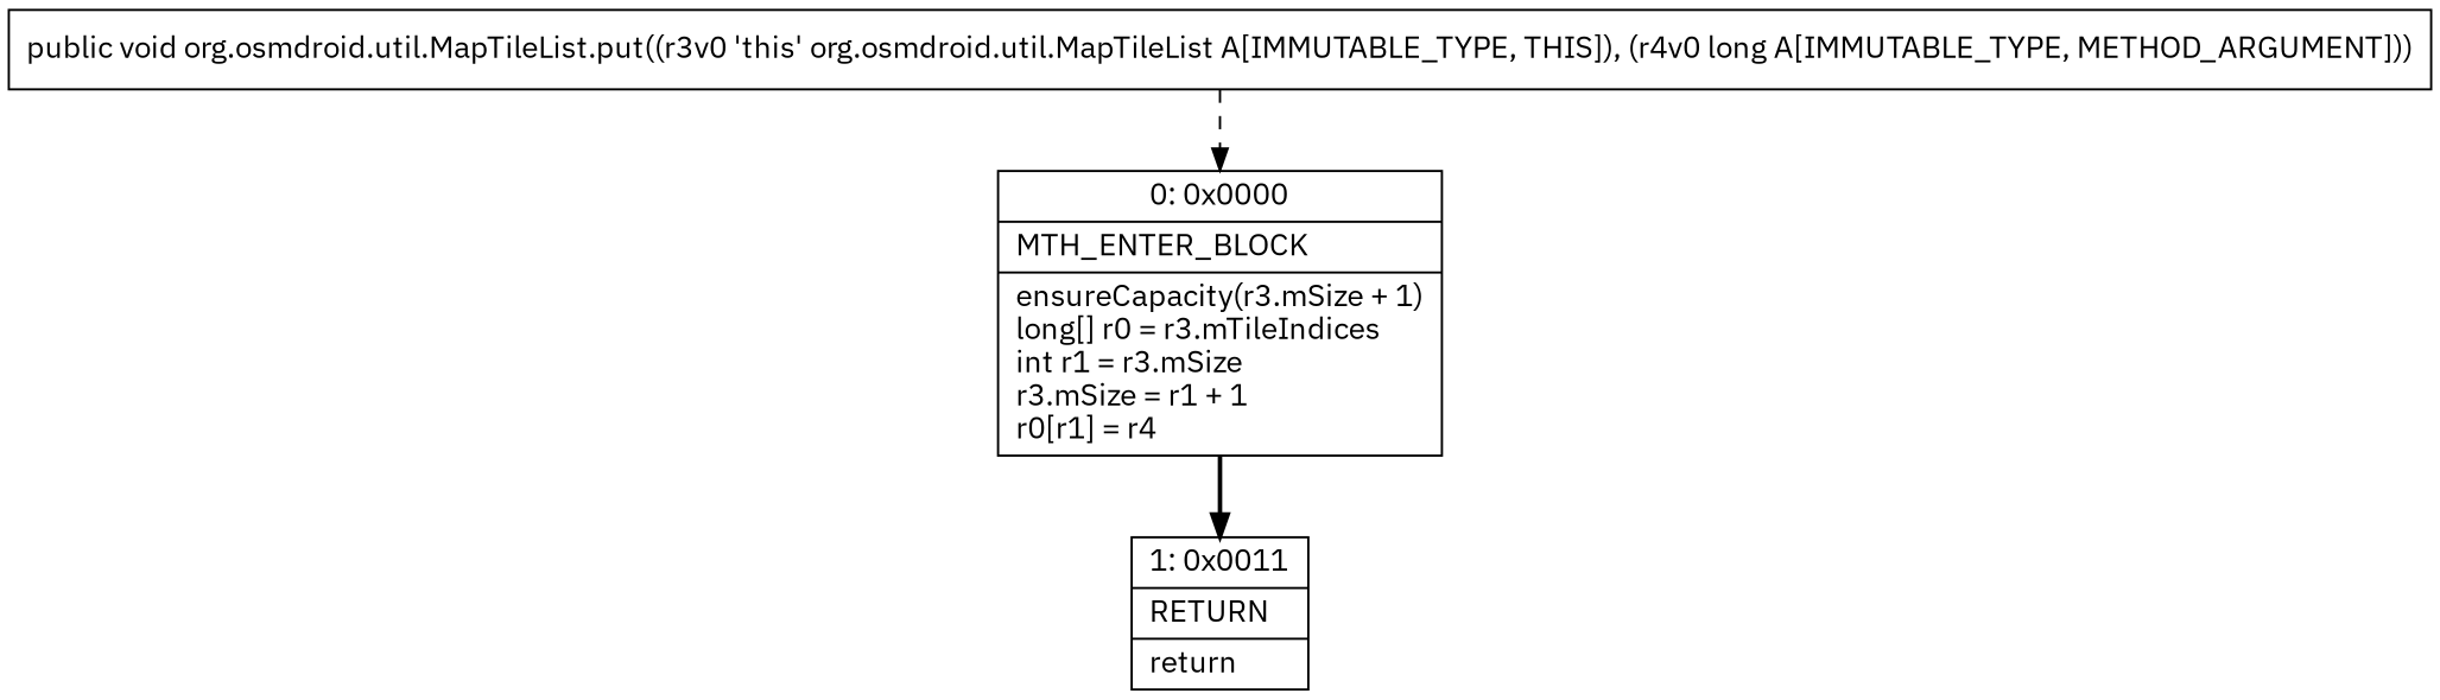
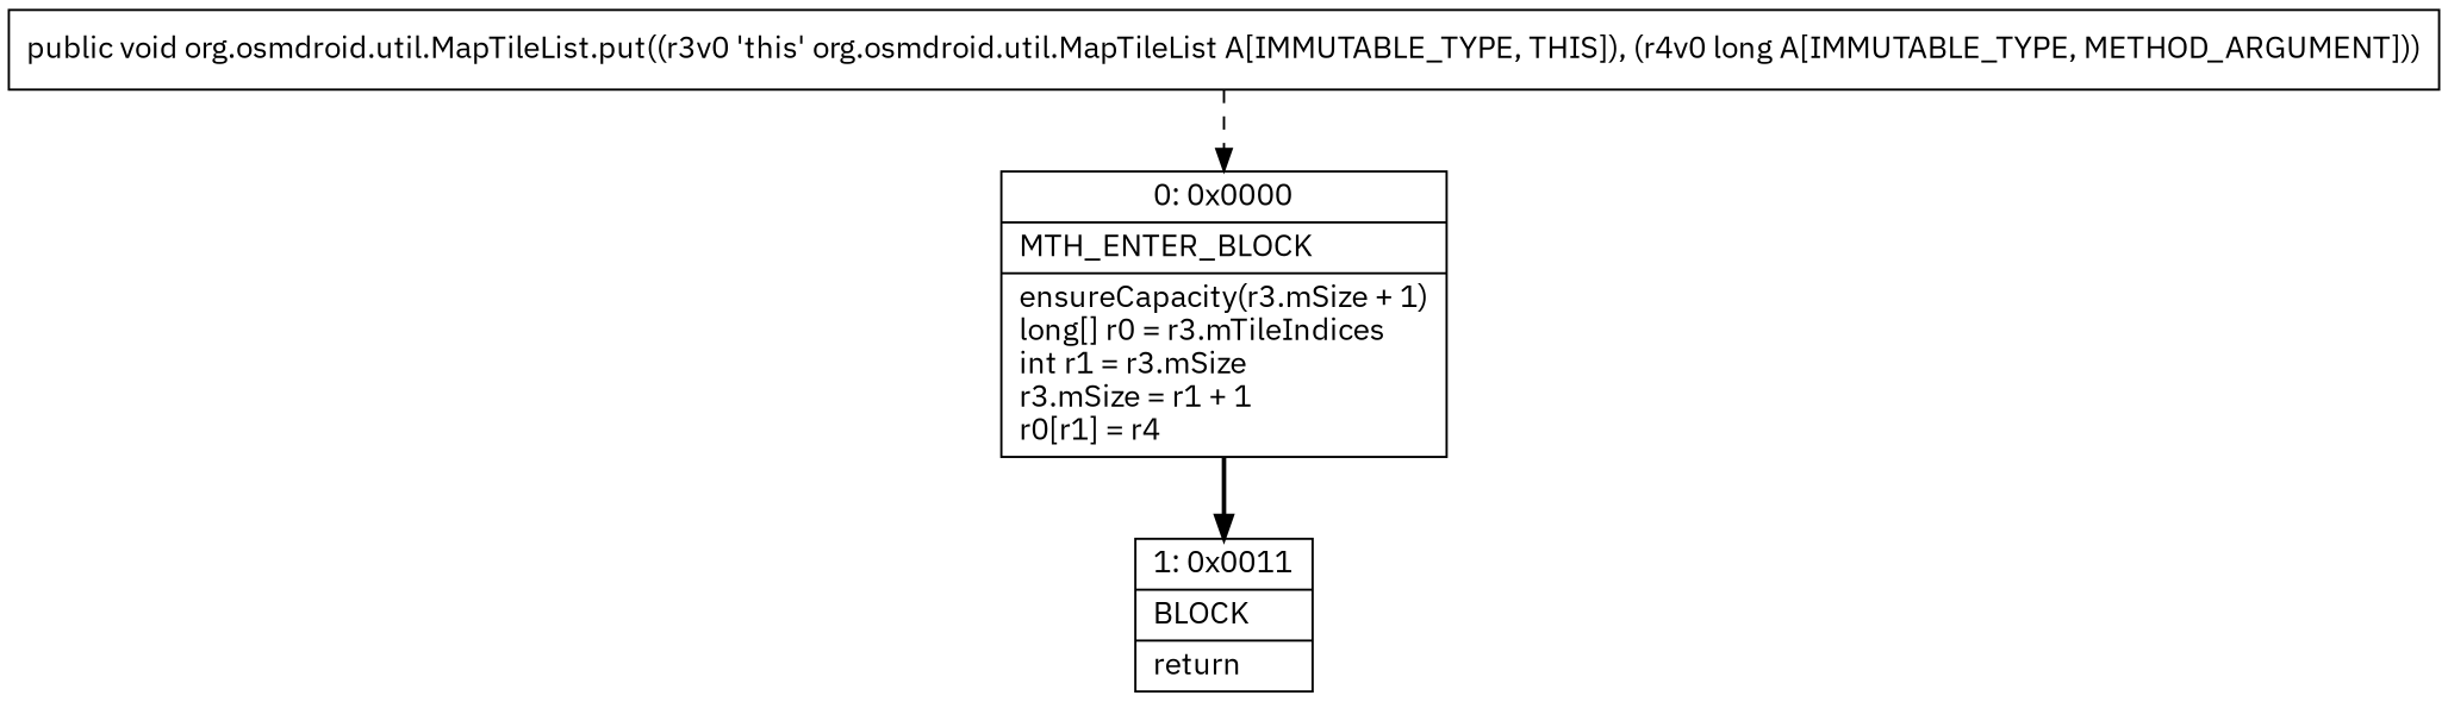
  digraph {
    fontname="IBM Plex Sans"
    node [shape=record fontname="IBM Plex Sans"]
    edge [fontname="IBM Plex Sans"]
    n1 [label="{0\:\ 0x0000|MTH_ENTER_BLOCK\l|ensureCapacity(r3.mSize + 1)\llong[] r0 = r3.mTileIndices\lint r1 = r3.mSize\lr3.mSize = r1 + 1\lr0[r1] = r4\l}"]
-   n2 [label="{1\:\ 0x0011|RETURN\l|return\l}"]
+   n2 [label="{1\:\ 0x0011|BLOCK\l|return\l}"]
    n3 [label="{public void org.osmdroid.util.MapTileList.put((r3v0 'this' org.osmdroid.util.MapTileList A[IMMUTABLE_TYPE, THIS]), (r4v0 long A[IMMUTABLE_TYPE, METHOD_ARGUMENT])) }"]
    n1 -> n2 [style=bold]
    n3 -> n1 [style=dashed]
  }
